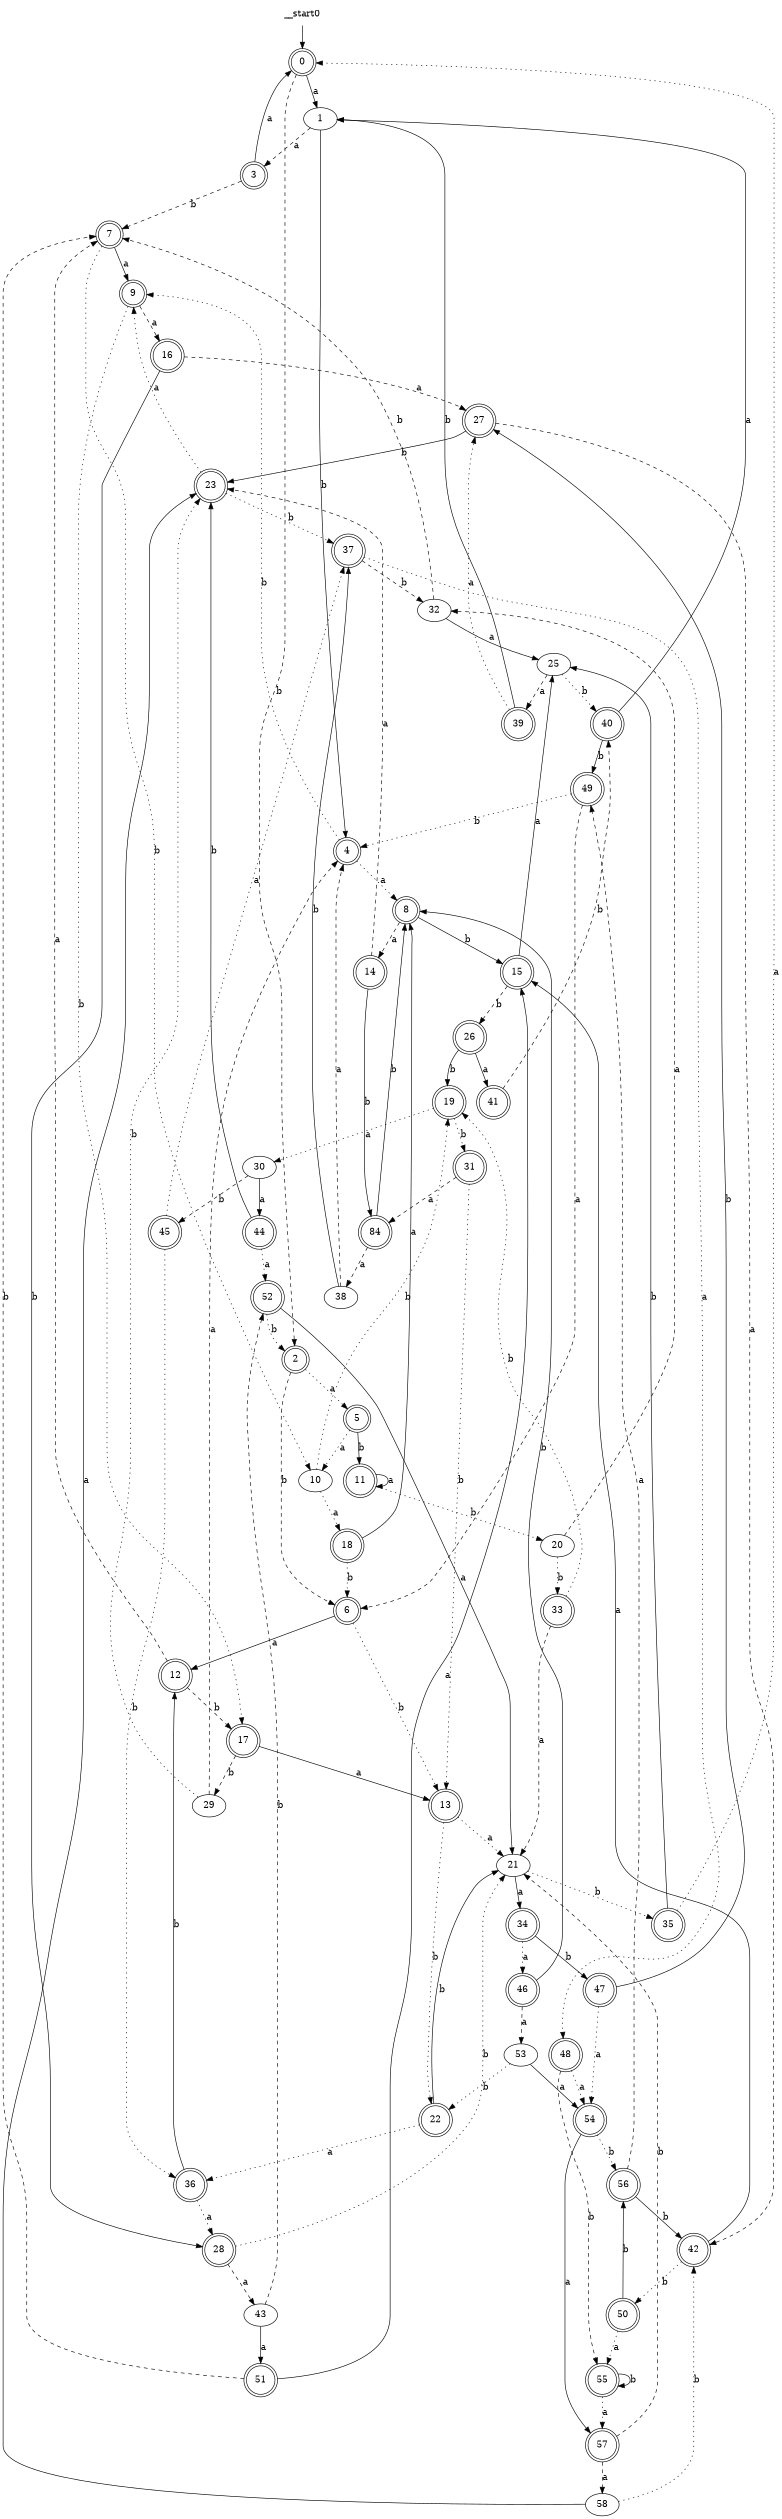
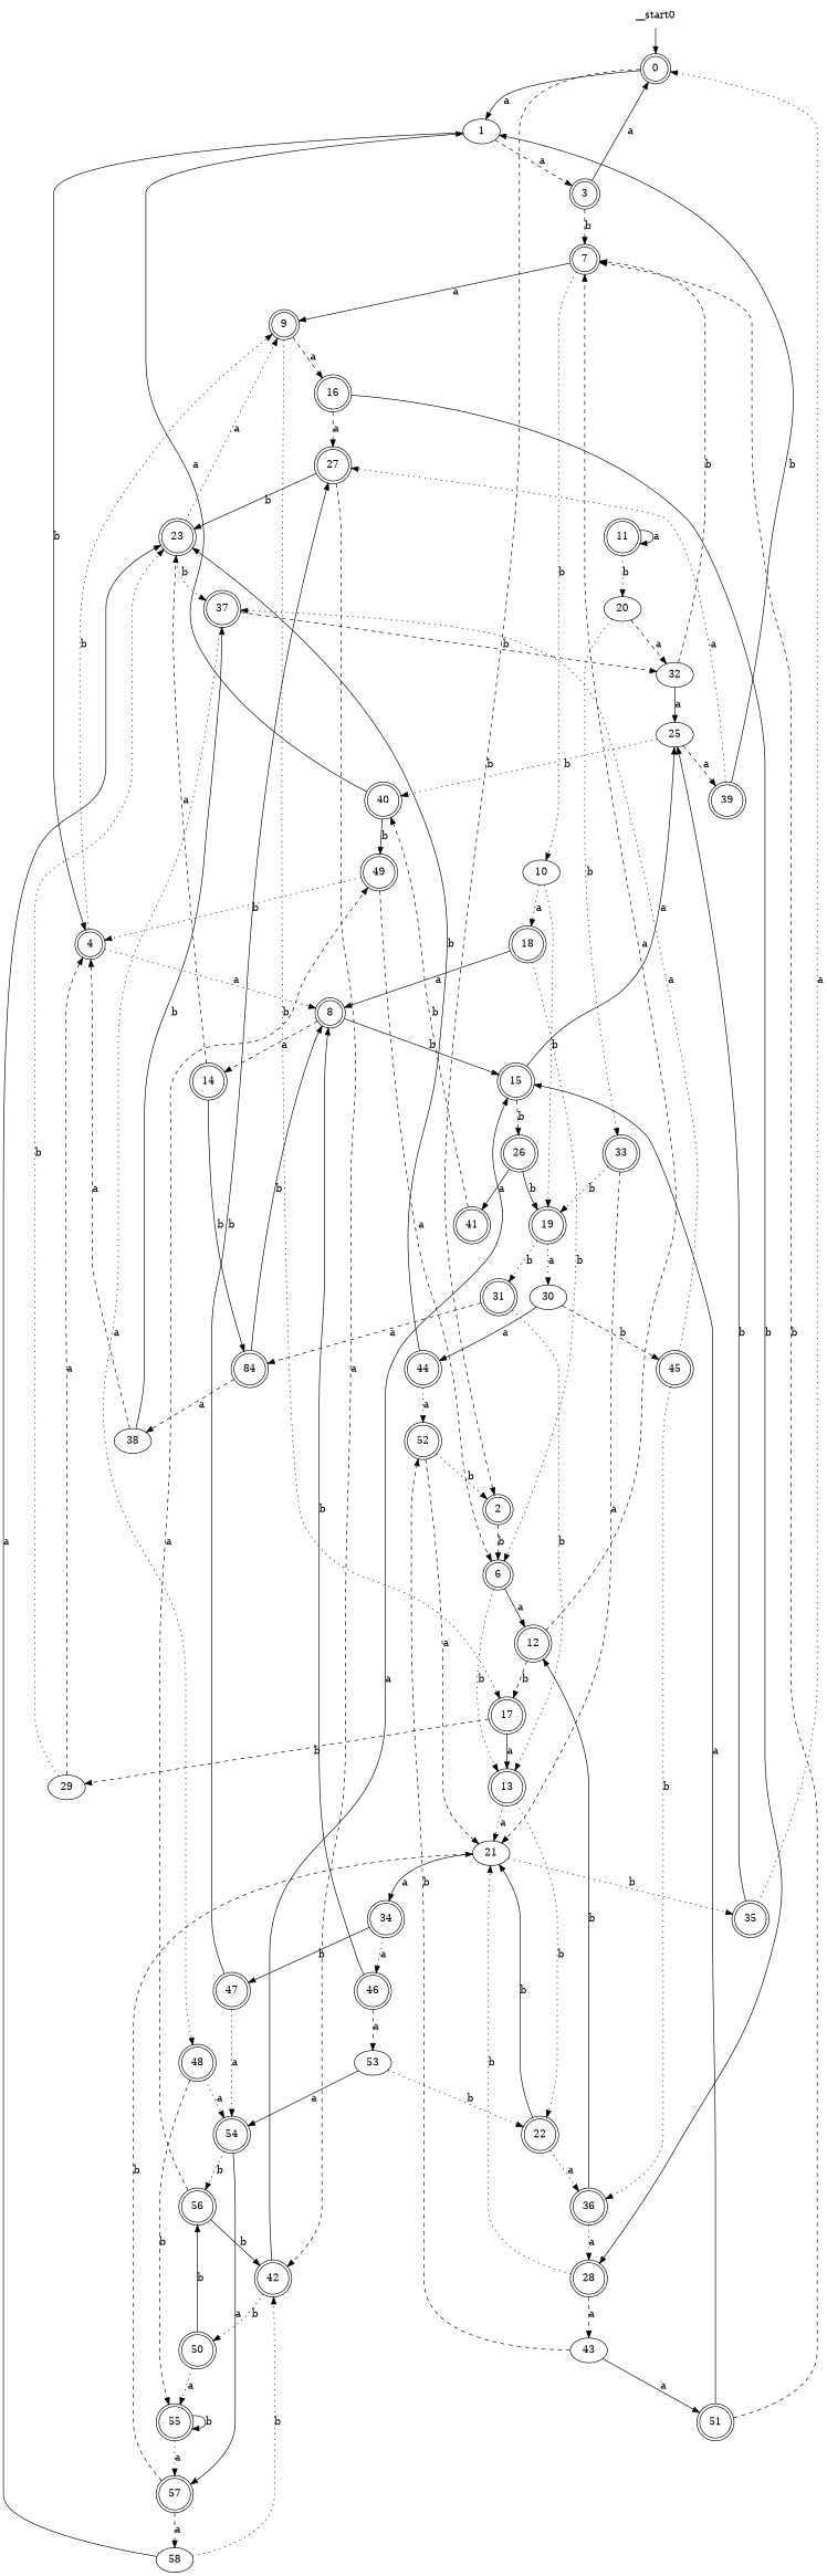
  digraph {
    node [shape=doublecircle]
    edge [style=dotted]
    __start0 [shape=none]
    0
    1 [shape=""]
    2
    3
    4
-   5
    6
    7
    8
    9
    10 [shape=""]
    11
    12
    13
    14
    15
    16
    17
    18
    19
    20 [shape=""]
    21 [shape=""]
    22
    23
    n26 [label=84]
    25 [shape=""]
    26
    27
    28
    29 [shape=""]
    30 [shape=""]
    31
    32 [shape=""]
    33
    34
    35
    36
    37
    38 [shape=""]
    39
    40
    41
    42
    43 [shape=""]
    44
    45
    46
    47
    48
    49
    50
    51
    52
    53 [shape=""]
    54
    55
    56
    57
    58 [shape=""]
    __start0 -> 0 [style=solid]
    0 -> 1 [label=a style=solid]
    0 -> 2 [label=b style=dashed]
    1 -> 3 [label=a style=dashed]
    1 -> 4 [label=b style=solid]
-   2 -> 5 [label=a]
    2 -> 6 [label=b style=dashed]
    3 -> 0 [label=a style=solid]
    3 -> 7 [label=b style=dashed]
    4 -> 8 [label=a]
    4 -> 9 [label=b]
-   5 -> 10 [label=a]
-   5 -> 11 [label=b style=solid]
    6 -> 12 [label=a style=solid]
    6 -> 13 [label=b]
    7 -> 9 [label=a style=solid]
    7 -> 10 [label=b]
    8 -> 14 [label=a style=dashed]
    8 -> 15 [label=b style=solid]
    9 -> 16 [label=a style=dashed]
    9 -> 17 [label=b]
    10 -> 18 [label=a]
    10 -> 19 [label=b]
    11 -> 11 [label=a style=solid]
    11 -> 20 [label=b]
    12 -> 7 [label=a style=dashed]
    12 -> 17 [label=b style=dashed]
    13 -> 21 [label=a]
    13 -> 22 [label=b]
    14 -> 23 [label=a style=dashed]
    14 -> n26 [label=b style=solid]
    15 -> 25 [label=a style=solid]
    15 -> 26 [label=b style=dashed]
    16 -> 27 [label=a style=dashed]
    16 -> 28 [label=b style=solid]
    17 -> 13 [label=a style=solid]
    17 -> 29 [label=b style=dashed]
    18 -> 6 [label=b]
    18 -> 8 [label=a style=solid]
    19 -> 30 [label=a]
    19 -> 31 [label=b]
    20 -> 32 [label=a style=dashed]
    20 -> 33 [label=b]
    21 -> 34 [label=a style=solid]
    21 -> 35 [label=b]
    22 -> 21 [label=b style=solid]
    22 -> 36 [label=a]
    23 -> 9 [label=a]
    23 -> 37 [label=b]
    n26 -> 8 [label=b style=solid]
    n26 -> 38 [label=a style=dashed]
    25 -> 39 [label=a style=dashed]
    25 -> 40 [label=b]
    26 -> 19 [label=b style=solid]
    26 -> 41 [label=a style=solid]
    27 -> 23 [label=b style=solid]
    27 -> 42 [label=a style=dashed]
    28 -> 21 [label=b]
    28 -> 43 [label=a style=dashed]
    29 -> 4 [label=a style=dashed]
    29 -> 23 [label=b]
    30 -> 44 [label=a style=solid]
    30 -> 45 [label=b style=dashed]
    31 -> 13 [label=b]
    31 -> n26 [label=a style=dashed]
    32 -> 7 [label=b style=dashed]
    32 -> 25 [label=a style=solid]
    33 -> 19 [label=b]
    33 -> 21 [label=a style=dashed]
    34 -> 46 [label=a]
    34 -> 47 [label=b style=solid]
    35 -> 0 [label=a]
    35 -> 25 [label=b style=solid]
    36 -> 12 [label=b style=solid]
    36 -> 28 [label=a]
    37 -> 32 [label=b style=dashed]
    37 -> 48 [label=a]
    38 -> 4 [label=a style=dashed]
    38 -> 37 [label=b style=solid]
    39 -> 1 [label=b style=solid]
    39 -> 27 [label=a]
    40 -> 1 [label=a style=solid]
    40 -> 49 [label=b style=solid]
    41 -> 40 [label=b style=dashed]
    42 -> 15 [label=a style=solid]
    42 -> 50 [label=b]
    43 -> 51 [label=a style=solid]
    43 -> 52 [label=b style=dashed]
    44 -> 23 [label=b style=solid]
    44 -> 52 [label=a]
    45 -> 36 [label=b]
    45 -> 37 [label=a]
    46 -> 8 [label=b style=solid]
    46 -> 53 [label=a style=dashed]
    47 -> 27 [label=b style=solid]
    47 -> 54 [label=a]
    48 -> 54 [label=a]
    48 -> 55 [label=b style=dashed]
    49 -> 4 [label=b]
    49 -> 6 [label=a style=dashed]
    50 -> 55 [label=a]
    50 -> 56 [label=b style=solid]
    51 -> 7 [label=b style=dashed]
    51 -> 15 [label=a style=solid]
    52 -> 2 [label=b]
-   52 -> 21 [label=a style=solid]
+   52 -> 21 [label=a style=dashed]
    53 -> 22 [label=b]
    53 -> 54 [label=a style=solid]
    54 -> 56 [label=b]
    54 -> 57 [label=a style=solid]
    55 -> 55 [label=b style=solid]
    55 -> 57 [label=a]
    56 -> 42 [label=b style=solid]
    56 -> 49 [label=a style=dashed]
    57 -> 21 [label=b style=dashed]
    57 -> 58 [label=a style=dashed]
    58 -> 23 [label=a style=solid]
    58 -> 42 [label=b]
  }
